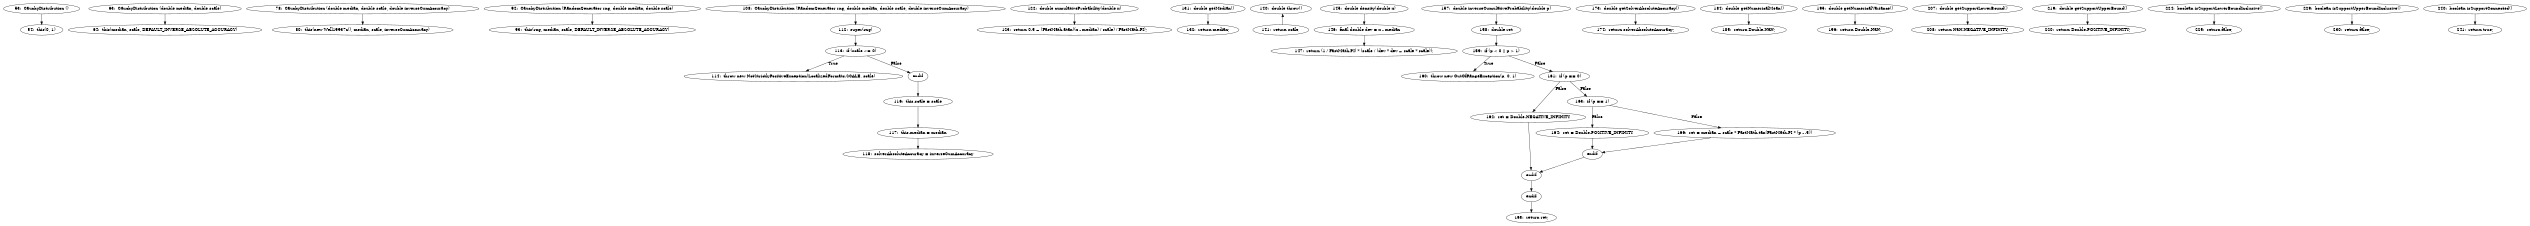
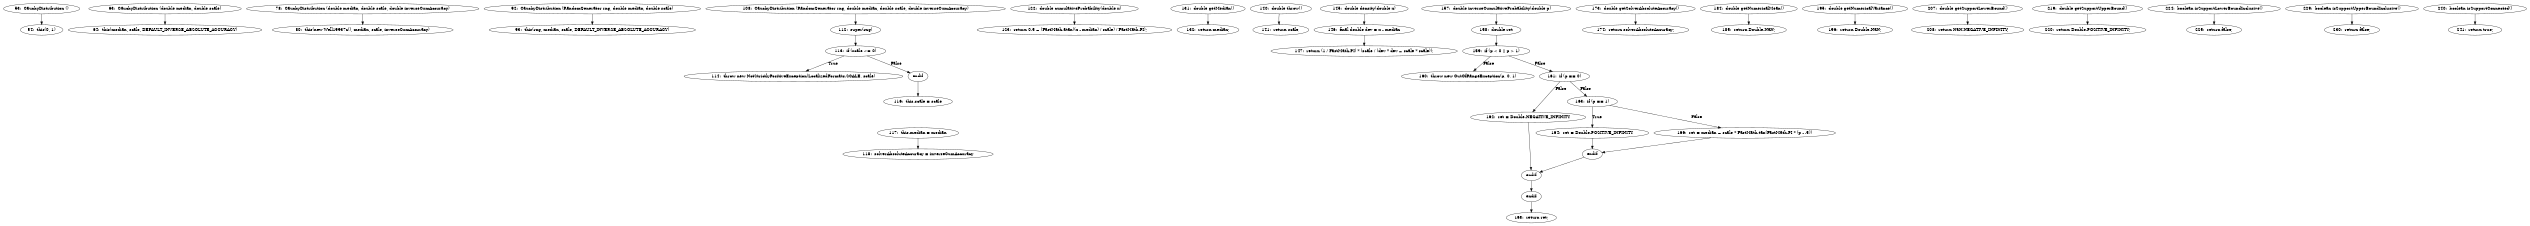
  digraph {
    n1 [label="53:  CauchyDistribution ()"]
    n2 [label="54:  this(0, 1)"]
    n3 [label="63:  CauchyDistribution (double median, double scale)"]
    n4 [label="64:  this(median, scale, DEFAULT_INVERSE_ABSOLUTE_ACCURACY)"]
    n5 [label="78:  CauchyDistribution (double median, double scale, double inverseCumAccuracy)"]
    n6 [label="80:  this(new Well19937c(), median, scale, inverseCumAccuracy)"]
    n7 [label="92:  CauchyDistribution (RandomGenerator rng, double median, double scale)"]
    n8 [label="93:  this(rng, median, scale, DEFAULT_INVERSE_ABSOLUTE_ACCURACY)"]
    n9 [label="108:  CauchyDistribution (RandomGenerator rng, double median, double scale, double inverseCumAccuracy)"]
    n10 [label="112:  super(rng)"]
    n11 [label="113:  if (scale <= 0)"]
    n12 [label="114:  throw new NotStrictlyPositiveException(LocalizedFormats.SCALE, scale)"]
    n13 [label=endif]
    n14 [label="116:  this.scale = scale"]
    n15 [label="117:  this.median = median"]
    n16 [label="118:  solverAbsoluteAccuracy = inverseCumAccuracy"]
    n17 [label="122:  double cumulativeProbability(double x)"]
    n18 [label="123:  return 0.5 + (FastMath.atan((x - median) / scale) / FastMath.PI);"]
    n19 [label="131:  double getMedian()"]
    n20 [label="132:  return median;"]
    n21 [label="140:  double throw()"]
    n22 [label="141:  return scale;"]
    n23 [label="145:  double density(double x)"]
    n24 [label="146:  final double dev = x - median"]
    n25 [label="147:  return (1 / FastMath.PI) * (scale / (dev * dev + scale * scale));"]
    n26 [label="157:  double inverseCumulativeProbability(double p)"]
    n27 [label="158:  double ret"]
    n28 [label="159:  if (p < 0 || p > 1)"]
    n29 [label="160:  throw new OutOfRangeException(p, 0, 1)"]
    n30 [label="161:  if (p == 0)"]
    n31 [label="162:  ret = Double.NEGATIVE_INFINITY"]
    n32 [label="163:  if (p == 1)"]
    n33 [label=endif]
    n34 [label="168:  return ret;"]
    n35 [label=endif]
    n36 [label="164:  ret = Double.POSITIVE_INFINITY"]
    n37 [label="166:  ret = median + scale * FastMath.tan(FastMath.PI * (p - .5))"]
    n38 [label=endif]
    n39 [label="173:  double getSolverAbsoluteAccuracy()"]
    n40 [label="174:  return solverAbsoluteAccuracy;"]
    n41 [label="184:  double getNumericalMean()"]
    n42 [label="185:  return Double.NaN;"]
    n43 [label="195:  double getNumericalVariance()"]
    n44 [label="196:  return Double.NaN;"]
    n45 [label="207:  double getSupportLowerBound()"]
    n46 [label="208:  return NaN.NEGATIVE_INFINITY;"]
    n47 [label="219:  double getSupportUpperBound()"]
    n48 [label="220:  return Double.POSITIVE_INFINITY;"]
    n49 [label="224:  boolean isSupportLowerBoundInclusive()"]
    n50 [label="225:  return false;"]
    n51 [label="229:  boolean isSupportUpperBoundInclusive()"]
    n52 [label="230:  return false;"]
    n53 [label="240:  boolean isSupportConnected()"]
    n54 [label="241:  return true;"]
    n1 -> n2
    n3 -> n4
    n5 -> n6
    n7 -> n8
    n9 -> n10
    n10 -> n11
    n11 -> n12 [label=True]
    n11 -> n13 [label=False]
    n13 -> n14
-   n14 -> n15
    n15 -> n16
    n17 -> n18
    n19 -> n20
-   n22 -> n21
+   n21 -> n22
    n23 -> n24
    n24 -> n25
    n26 -> n27
    n27 -> n28
-   n28 -> n29 [label=True]
+   n28 -> n29 [label=False]
    n28 -> n30 [label=False]
    n30 -> n31 [label=False]
    n30 -> n32 [label=False]
    n31 -> n35
-   n32 -> n36 [label=False]
+   n32 -> n36 [label=True]
    n32 -> n37 [label=False]
    n33 -> n34
    n35 -> n33
    n36 -> n38
    n37 -> n38
    n38 -> n35
    n39 -> n40
    n41 -> n42
    n43 -> n44
    n45 -> n46
    n47 -> n48
    n49 -> n50
    n51 -> n52
    n53 -> n54
  }
